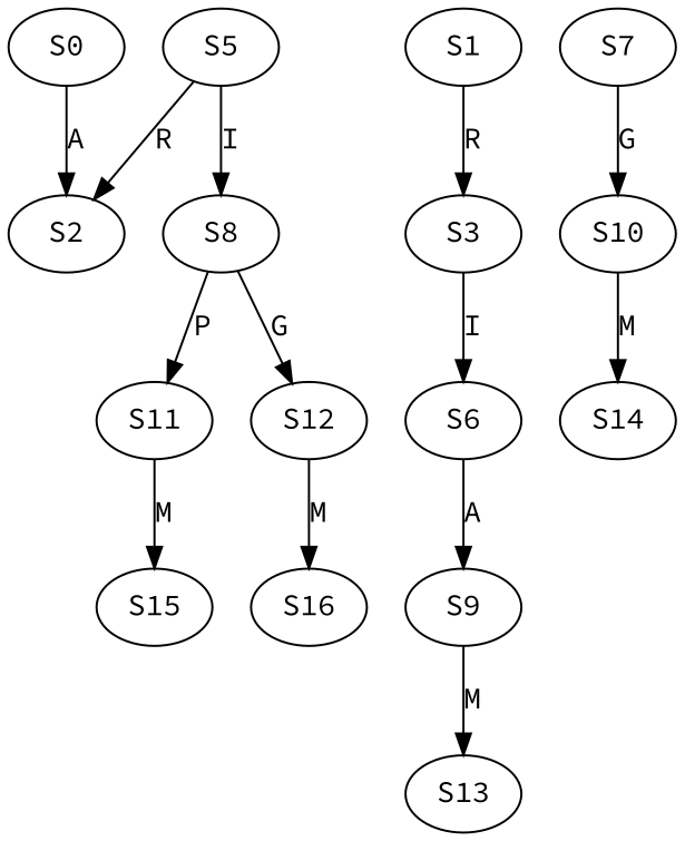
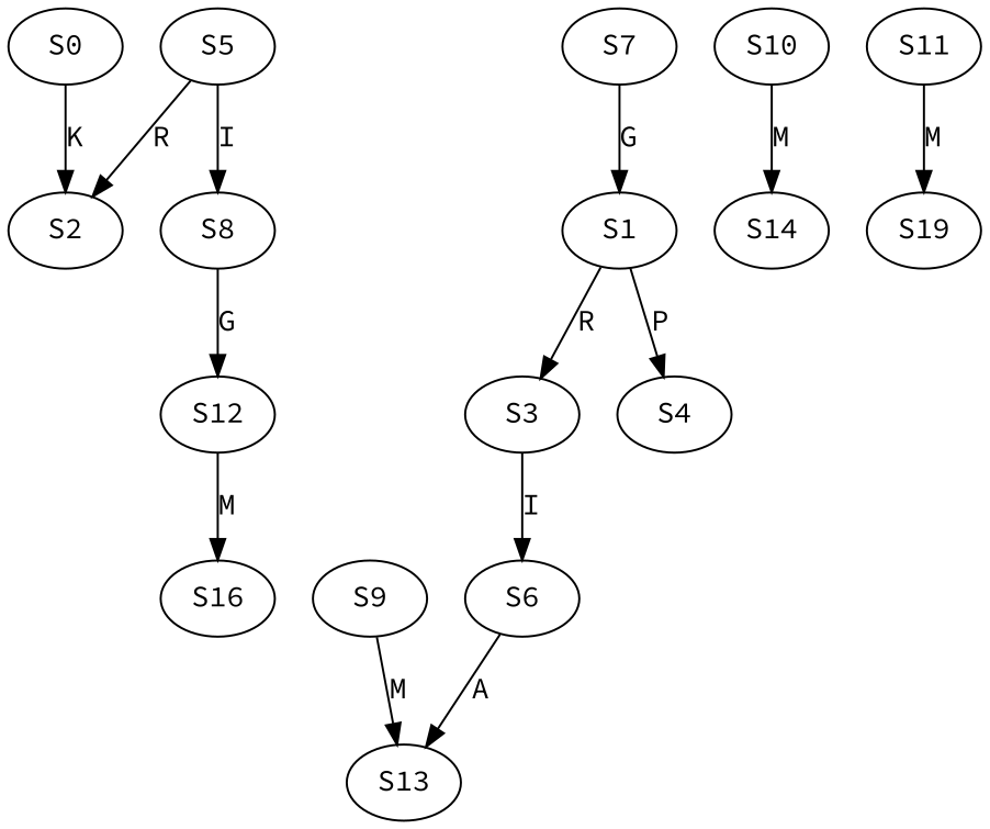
  strict digraph {
    fontname="Source Code Pro"
    node [fontname="Source Code Pro"]
    edge [fontname="Source Code Pro"]
    S0
    S2
    S1
    S3
+   S4
    S6
    S5
    S8
    S9
    S7
    S10
    S11
    S12
    S13
    S14
-   S15
+   S15 [label=S19]
    S16
-   S0 -> S2 [label=A]
+   S0 -> S2 [label=K]
    S1 -> S3 [label=R]
+   S1 -> S4 [label=P]
    S3 -> S6 [label=I]
-   S6 -> S9 [label=A]
+   S6 -> S13 [label=A]
    S5 -> S2 [label=R]
    S5 -> S8 [label=I]
-   S8 -> S11 [label=P]
    S8 -> S12 [label=G]
    S9 -> S13 [label=M]
-   S7 -> S10 [label=G]
+   S7 -> S1 [label=G]
    S10 -> S14 [label=M]
    S11 -> S15 [label=M]
    S12 -> S16 [label=M]
  }
